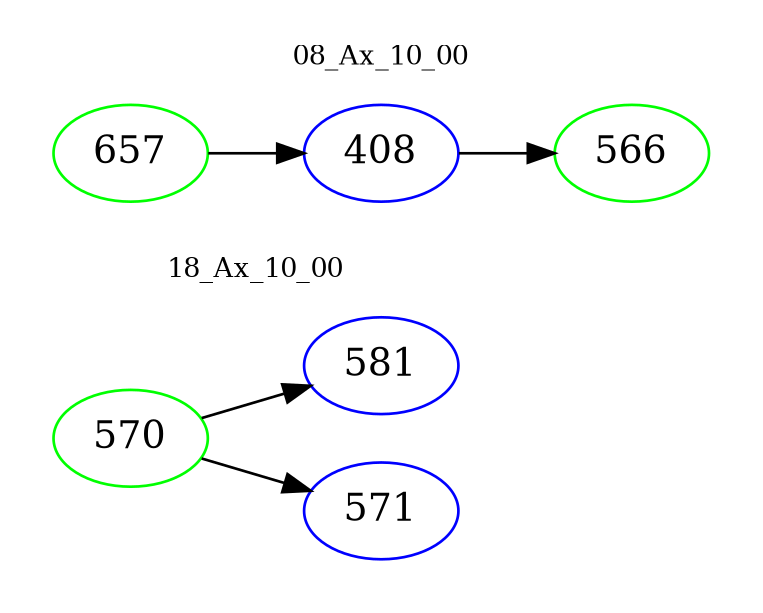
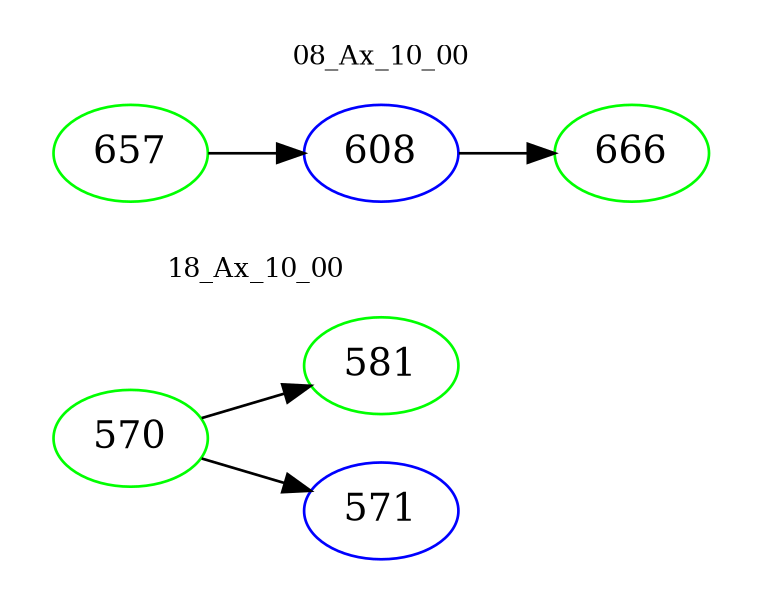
  digraph {
    rankdir=LR
    node [color=green]
    edge [color=black]
    n1 [label=570]
    n2 [color=blue label=571]
-   n3 [color=blue label=581]
+   n3 [label=581]
    n4 [label=657]
-   n5 [color=blue label=408]
-   n6 [label=566]
+   n5 [color=blue label=608]
+   n6 [label=666]
    subgraph cluster_1 {
      color=white
      fontsize=10
      label="18_Ax_10_00"
      n1
      n2
      n3
    }
    subgraph cluster_2 {
      color=white
      fontsize=10
      label="08_Ax_10_00"
      n4
      n5
      n6
    }
    n1 -> n2
    n1 -> n3
    n4 -> n5
    n5 -> n6
  }
